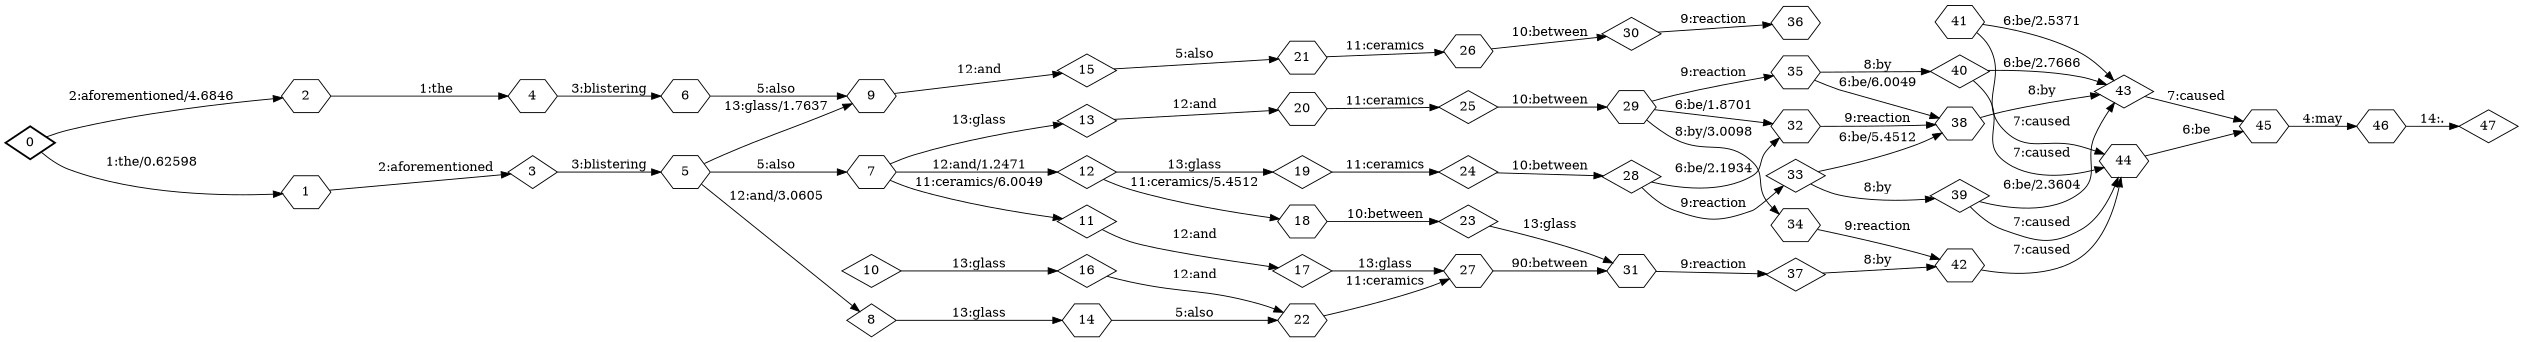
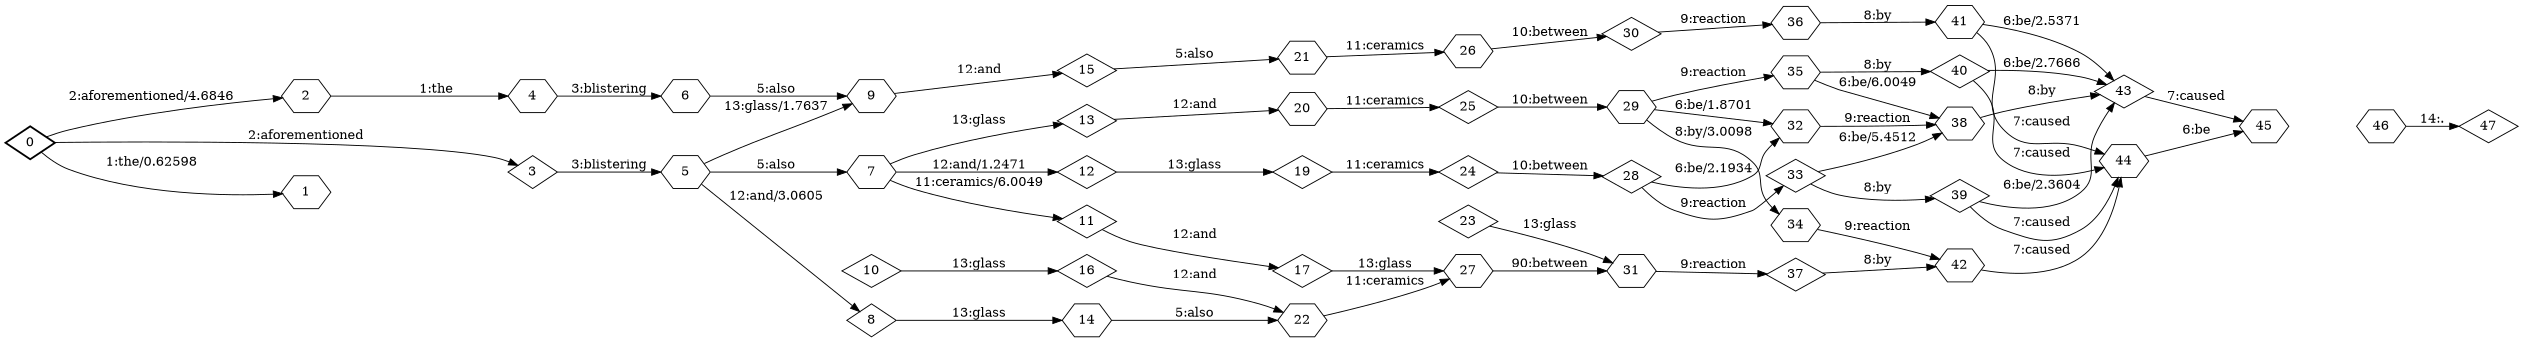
  digraph {
    nodesep=0.25
    rankdir=LR
    ranksep=0.4
    node [fontsize=14 shape=hexagon style=solid]
    edge [fontsize=14]
    n1 [label=0 shape=diamond style=bold]
    n2 [label=1]
    n3 [label=2]
    n4 [label=3 shape=diamond]
    n5 [label=4]
    n6 [label=5]
    n7 [label=6]
    n8 [label=7]
    n9 [label=8 shape=diamond]
    n10 [label=9]
    n11 [label=11 shape=diamond]
    n12 [label=12 shape=diamond]
    n13 [label=13 shape=diamond]
    n14 [label=14]
    n15 [label=15 shape=diamond]
    n16 [label=10 shape=diamond]
    n17 [label=16 shape=diamond]
    n18 [label=17 shape=diamond]
-   n19 [label=18]
    n20 [label=19 shape=diamond]
    n21 [label=20]
    n22 [label=22]
    n23 [label=21]
    n24 [label=27]
    n25 [label=23 shape=diamond]
    n26 [label=24 shape=diamond]
    n27 [label=25 shape=diamond]
    n28 [label=26]
    n29 [label=31]
    n30 [label=28 shape=diamond]
    n31 [label=29]
    n32 [label=30 shape=diamond]
    n33 [label=37 shape=diamond]
    n34 [label=32]
    n35 [label=33 shape=diamond]
    n36 [label=34]
    n37 [label=35]
    n38 [label=36]
    n39 [label=42]
    n40 [label=38]
    n41 [label=39 shape=diamond]
    n42 [label=40 shape=diamond]
    n43 [label=41]
    n44 [label=43 shape=diamond]
    n45 [label=44]
    n46 [label=45]
    n47 [label=46]
    n48 [label=47 shape=diamond]
    n1 -> n2 [label="1:the/0.62598"]
    n1 -> n3 [label="2:aforementioned/4.6846"]
-   n2 -> n4 [label="2:aforementioned"]
+   n1 -> n4 [label="2:aforementioned"]
    n3 -> n5 [label="1:the"]
    n4 -> n6 [label="3:blistering"]
    n5 -> n7 [label="3:blistering"]
    n6 -> n8 [label="5:also"]
    n6 -> n9 [label="12:and/3.0605"]
    n6 -> n10 [label="13:glass/1.7637"]
    n7 -> n10 [label="5:also"]
    n8 -> n11 [label="11:ceramics/6.0049"]
    n8 -> n12 [label="12:and/1.2471"]
    n8 -> n13 [label="13:glass"]
    n9 -> n14 [label="13:glass"]
    n10 -> n15 [label="12:and"]
    n11 -> n18 [label="12:and"]
-   n12 -> n19 [label="11:ceramics/5.4512"]
    n12 -> n20 [label="13:glass"]
    n13 -> n21 [label="12:and"]
    n14 -> n22 [label="5:also"]
    n15 -> n23 [label="5:also"]
    n16 -> n17 [label="13:glass"]
    n17 -> n22 [label="12:and"]
    n18 -> n24 [label="13:glass"]
-   n19 -> n25 [label="10:between"]
    n20 -> n26 [label="11:ceramics"]
    n21 -> n27 [label="11:ceramics"]
    n22 -> n24 [label="11:ceramics"]
    n23 -> n28 [label="11:ceramics"]
    n24 -> n29 [label="90:between"]
    n25 -> n29 [label="13:glass"]
    n26 -> n30 [label="10:between"]
    n27 -> n31 [label="10:between"]
    n28 -> n32 [label="10:between"]
    n29 -> n33 [label="9:reaction"]
    n30 -> n34 [label="6:be/2.1934"]
    n30 -> n35 [label="9:reaction"]
    n31 -> n34 [label="6:be/1.8701"]
    n31 -> n36 [label="8:by/3.0098"]
    n31 -> n37 [label="9:reaction"]
    n32 -> n38 [label="9:reaction"]
    n33 -> n39 [label="8:by"]
    n34 -> n40 [label="9:reaction"]
    n35 -> n40 [label="6:be/5.4512"]
    n35 -> n41 [label="8:by"]
    n36 -> n39 [label="9:reaction"]
    n37 -> n40 [label="6:be/6.0049"]
    n37 -> n42 [label="8:by"]
+   n38 -> n43 [label="8:by"]
    n39 -> n45 [label="7:caused"]
    n40 -> n44 [label="8:by"]
    n41 -> n44 [label="6:be/2.3604"]
    n41 -> n45 [label="7:caused"]
    n42 -> n44 [label="6:be/2.7666"]
    n42 -> n45 [label="7:caused"]
    n43 -> n44 [label="6:be/2.5371"]
    n43 -> n45 [label="7:caused"]
    n44 -> n46 [label="7:caused"]
    n45 -> n46 [label="6:be"]
-   n46 -> n47 [label="4:may"]
    n47 -> n48 [label="14:."]
  }
